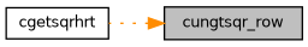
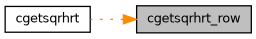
  digraph {
    rankdir=RL
    node [color=black fontname=Helvetica fontsize=10 shape=record style=filled]
-   n1 [fillcolor=grey75 fontcolor=black height=0.2 label=cungtsqr_row width=0.4]
+   n1 [fillcolor=grey75 fontcolor=black height=0.2 label=cgetsqrhrt_row width=0.4]
    n2 [fillcolor=white height=0.2 label=cgetsqrhrt width=0.4]
    n1 -> n2 [color=darkorange dir=back fontname=Helvetica fontsize=10 labelfontname=Helvetica labelfontsize=10 style=dotted]
  }
